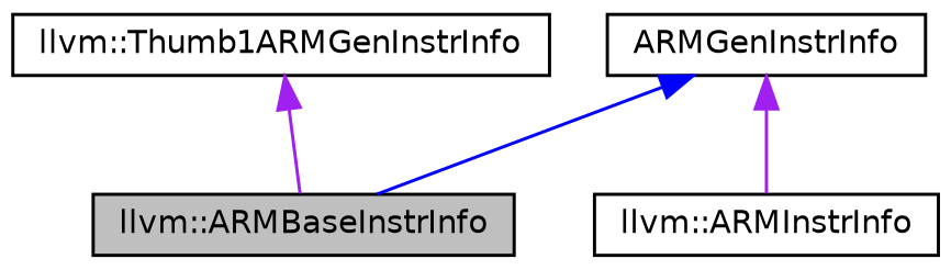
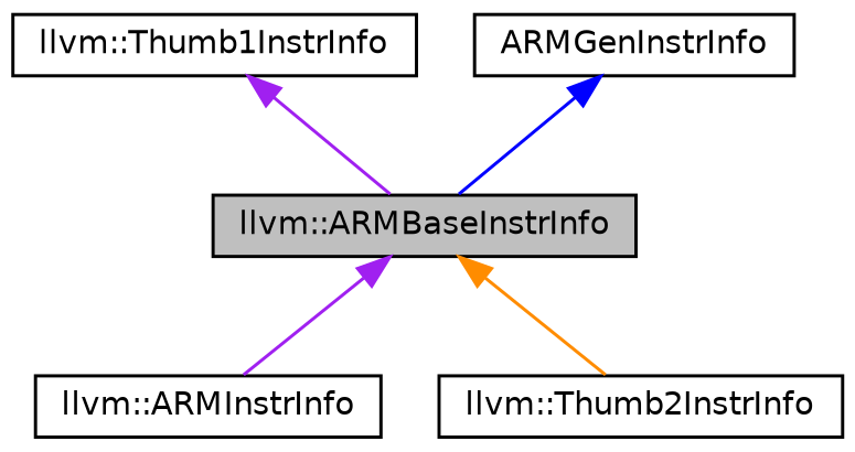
  digraph {
    node [color=black fontname=Helvetica fontsize=10 shape=record]
    edge [color=purple dir=back fontname=Helvetica fontsize=10 labelfontname=Helvetica labelfontsize=10 style=solid]
    n1 [fillcolor=grey75 fontcolor=black height=0.2 label="llvm::ARMBaseInstrInfo" style=filled width=0.4]
    n2 [height=0.2 label="llvm::ARMInstrInfo" width=0.4]
-   n4 [height=0.2 label="llvm::Thumb1ARMGenInstrInfo" width=0.4]
+   n3 [height=0.2 label="llvm::Thumb2InstrInfo" width=0.4]
+   n4 [height=0.2 label="llvm::Thumb1InstrInfo" width=0.4]
    n5 [height=0.2 label=ARMGenInstrInfo width=0.4]
-   n5 -> n2
+   n1 -> n2
+   n1 -> n3 [color=darkorange]
    n4 -> n1
    n5 -> n1 [color=blue]
  }
